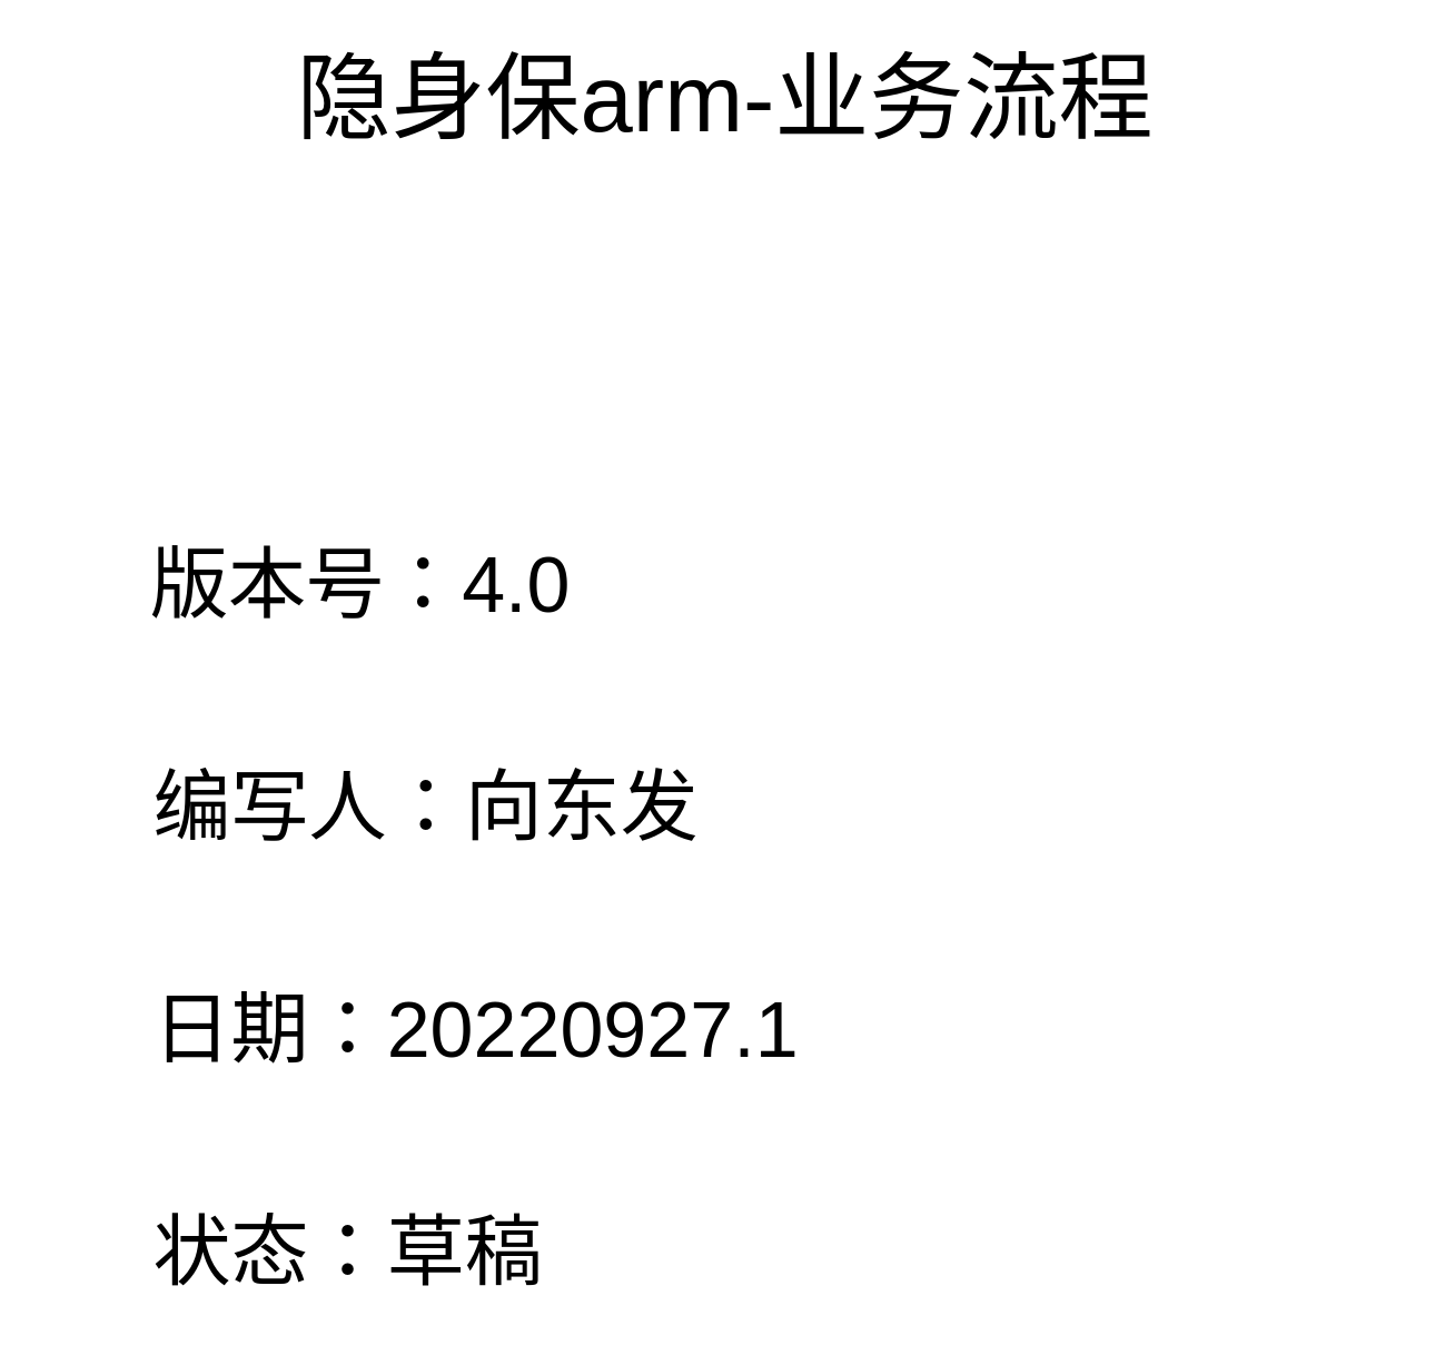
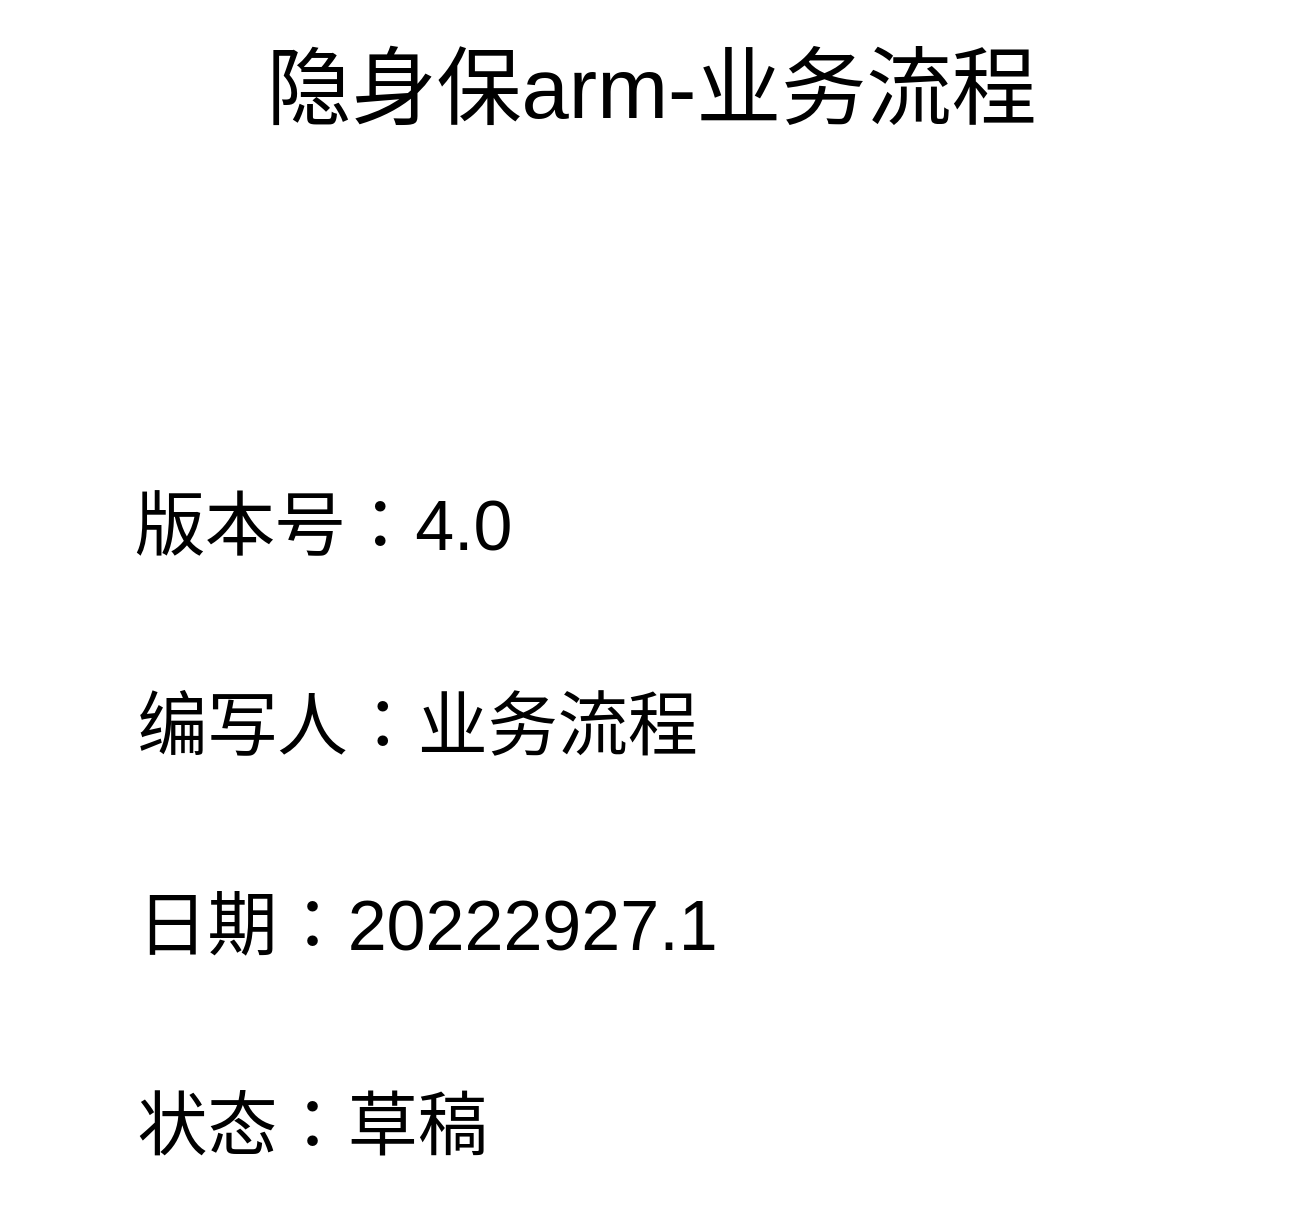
  <mxCell id="0" />
  <mxCell id="1" parent="0" />
  <mxCell id="2" value="&lt;font style=&quot;font-size: 34px;&quot;&gt;隐身保arm-业务流程&lt;/font&gt;" style="text;html=1;strokeColor=none;fillColor=none;align=center;verticalAlign=middle;whiteSpace=wrap;rounded=0;" parent="1" vertex="1"><mxGeometry x="20" y="20" width="481" height="30" as="geometry" /></mxCell>
  <mxCell id="3" value="版本号：4.0" style="text;html=1;strokeColor=none;fillColor=none;align=left;verticalAlign=middle;whiteSpace=wrap;rounded=0;fontSize=28;" parent="1" vertex="1"><mxGeometry x="52" y="195" width="190" height="30" as="geometry" /></mxCell>
- <mxCell id="4" value="编写人：向东发" style="text;html=1;strokeColor=none;fillColor=none;align=left;verticalAlign=middle;whiteSpace=wrap;rounded=0;fontSize=28;" parent="1" vertex="1"><mxGeometry x="53" y="275" width="240" height="30" as="geometry" /></mxCell>
- <mxCell id="5" value="日期：20220927.1" style="text;html=1;strokeColor=none;fillColor=none;align=left;verticalAlign=middle;whiteSpace=wrap;rounded=0;fontSize=28;" parent="1" vertex="1"><mxGeometry x="53" y="355" width="290" height="30" as="geometry" /></mxCell>
+ <mxCell id="4" value="编写人：业务流程" style="text;html=1;strokeColor=none;fillColor=none;align=left;verticalAlign=middle;whiteSpace=wrap;rounded=0;fontSize=28;" parent="1" vertex="1"><mxGeometry x="53" y="275" width="240" height="30" as="geometry" /></mxCell>
+ <mxCell id="5" value="日期：20222927.1" style="text;html=1;strokeColor=none;fillColor=none;align=left;verticalAlign=middle;whiteSpace=wrap;rounded=0;fontSize=28;" parent="1" vertex="1"><mxGeometry x="53" y="355" width="290" height="30" as="geometry" /></mxCell>
  <mxCell id="6" value="状态：草稿" style="text;html=1;strokeColor=none;fillColor=none;align=left;verticalAlign=middle;whiteSpace=wrap;rounded=0;fontSize=28;" parent="1" vertex="1"><mxGeometry x="53" y="435" width="171" height="30" as="geometry" /></mxCell>
